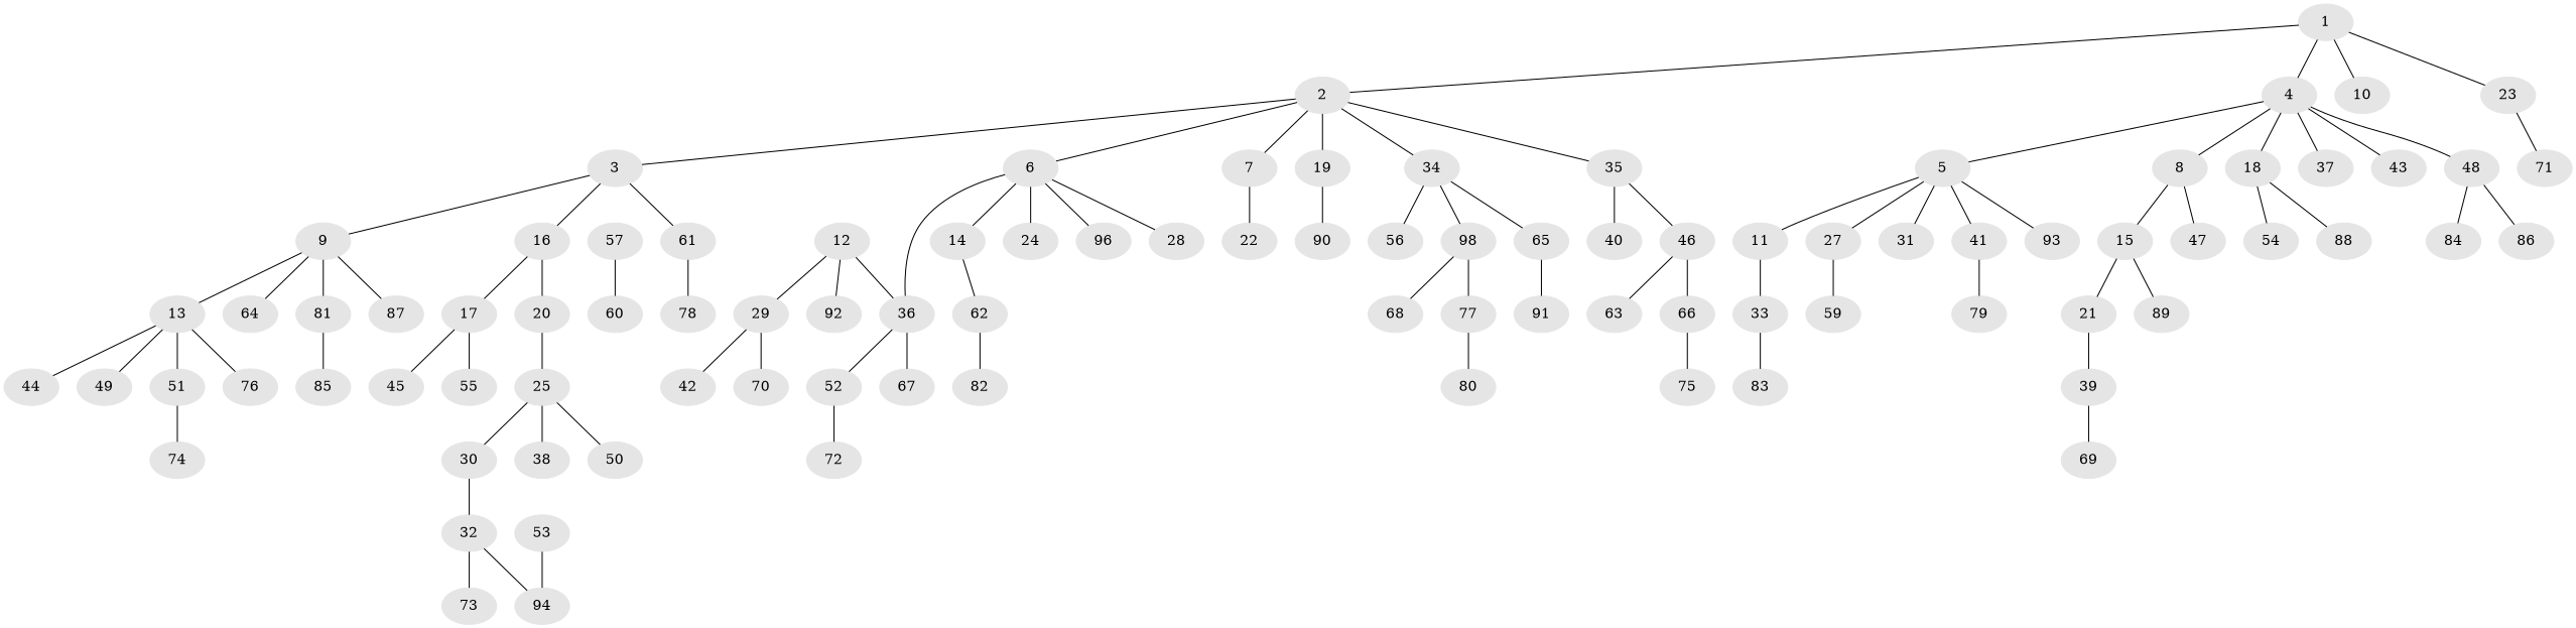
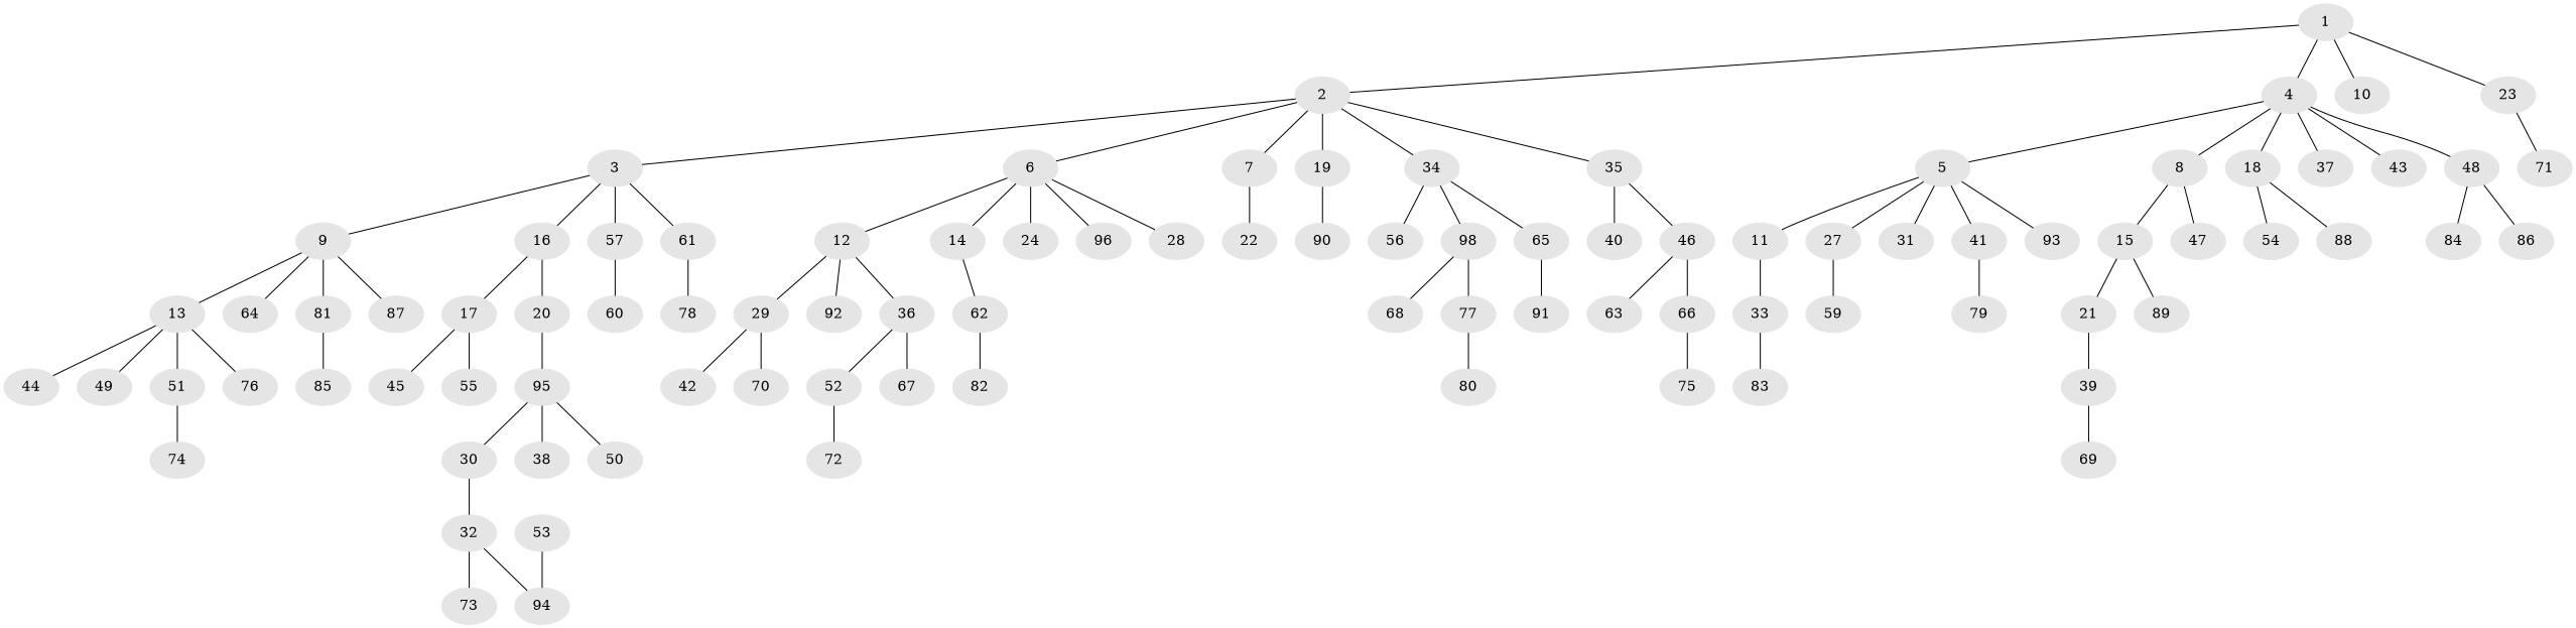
  graph {
    node [color=gray90 style=filled]
    1
    2
    4
    10
    23
    3
    6
    7
    19
    34
    35
    5
    8
    18
    37
    43
    48
    71
    9
    16
    57
    61
    12
    14
    24
    n26 [label=96]
    28
    22
    90
    56
    n31 [label=98]
    65
    40
    46
    13
    64
    81
    87
    17
    20
    60
    78
    11
    27
    31
    41
    93
    15
    47
    54
    88
    84
    86
    33
    59
    79
    29
    36
    92
    62
    21
    89
    44
    49
    51
    76
    85
    83
    42
    70
    52
    67
    74
    82
    39
    45
    55
-   25
+   25 [label=95]
    30
    38
    50
    69
    32
    73
    94
    53
    68
    77
    91
    63
    66
    72
    75
    80
    1 -- 2
    1 -- 4
    1 -- 10
    1 -- 23
    2 -- 3
    2 -- 6
    2 -- 7
    2 -- 19
    2 -- 34
    2 -- 35
    4 -- 5
    4 -- 8
    4 -- 18
    4 -- 37
    4 -- 43
    4 -- 48
    23 -- 71
    3 -- 9
    3 -- 16
+   3 -- 57
    3 -- 61
-   6 -- 36
+   6 -- 12
    6 -- 14
    6 -- 24
    6 -- n26
    6 -- 28
    7 -- 22
    19 -- 90
    34 -- 56
    34 -- n31
    34 -- 65
    35 -- 40
    35 -- 46
    5 -- 11
    5 -- 27
    5 -- 31
    5 -- 41
    5 -- 93
    8 -- 15
    8 -- 47
    18 -- 54
    18 -- 88
    48 -- 84
    48 -- 86
    9 -- 13
    9 -- 64
    9 -- 81
    9 -- 87
    16 -- 17
    16 -- 20
    57 -- 60
    61 -- 78
    12 -- 29
    12 -- 36
    12 -- 92
    14 -- 62
    n31 -- 68
    n31 -- 77
    65 -- 91
    46 -- 63
    46 -- 66
    13 -- 44
    13 -- 49
    13 -- 51
    13 -- 76
    81 -- 85
    17 -- 45
    17 -- 55
    20 -- 25
    11 -- 33
    27 -- 59
    41 -- 79
    15 -- 21
    15 -- 89
    33 -- 83
    29 -- 42
    29 -- 70
    36 -- 52
    36 -- 67
    62 -- 82
    21 -- 39
    51 -- 74
    52 -- 72
    39 -- 69
    25 -- 30
    25 -- 38
    25 -- 50
    30 -- 32
    32 -- 73
    32 -- 94
    53 -- 94
    77 -- 80
    66 -- 75
  }
